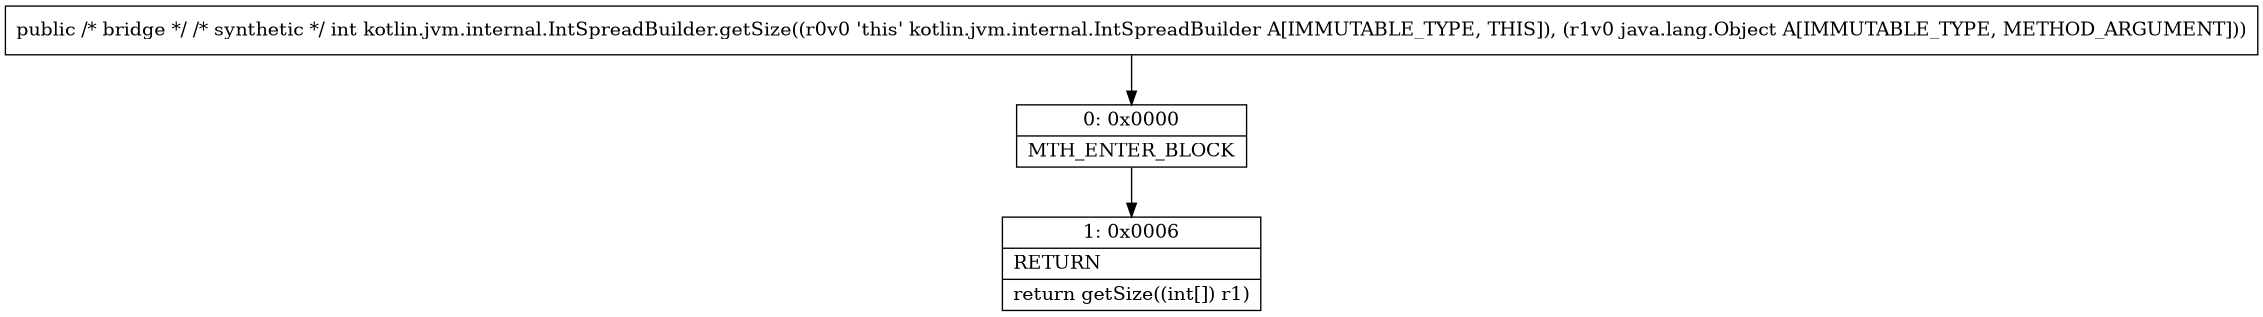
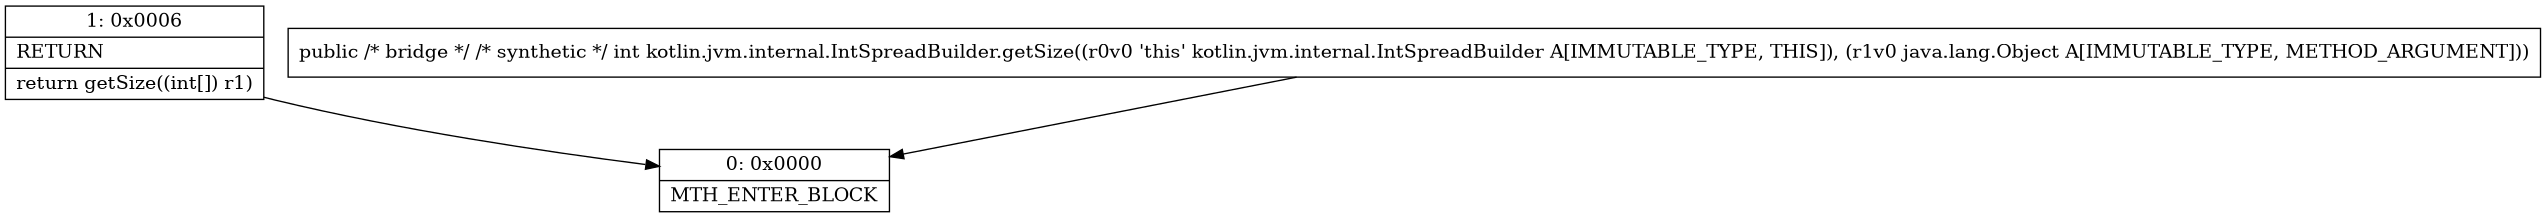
  digraph {
    node [shape=record]
    n1 [label="{0\:\ 0x0000|MTH_ENTER_BLOCK\l}"]
    n2 [label="{1\:\ 0x0006|RETURN\l|return getSize((int[]) r1)\l}"]
    n3 [label="{public \/* bridge *\/ \/* synthetic *\/ int kotlin.jvm.internal.IntSpreadBuilder.getSize((r0v0 'this' kotlin.jvm.internal.IntSpreadBuilder A[IMMUTABLE_TYPE, THIS]), (r1v0 java.lang.Object A[IMMUTABLE_TYPE, METHOD_ARGUMENT])) }"]
-   n1 -> n2
+   n2 -> n1
    n3 -> n1
  }
